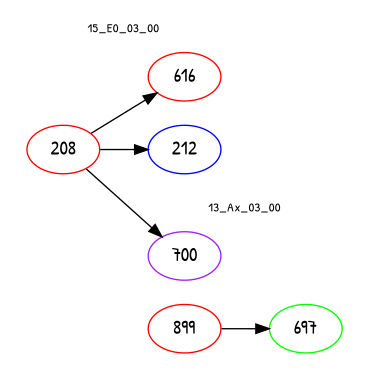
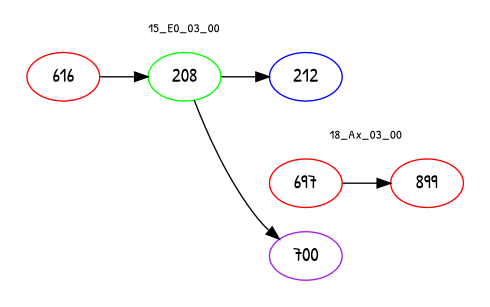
  digraph {
    fontname="Patrick Hand"
    rankdir=LR
    node [color=green fontname="Patrick Hand"]
    edge [color=black fontname="Patrick Hand"]
-   n1 [label=697]
+   n1 [color=red label=697]
    n2 [color=purple label=700]
    n3 [color=red label=899]
-   n4 [color=red label=208]
+   n4 [label=208]
    n5 [color=blue label=212]
    n6 [color=red label=616]
    subgraph cluster_1 {
      color=white
      fontsize=10
-     label="13_Ax_03_00"
+     label="18_Ax_03_00"
      n1
      n2
      n3
    }
    subgraph cluster_2 {
      color=white
      fontsize=10
      label="15_E0_03_00"
      n4
      n5
      n6
    }
-   n3 -> n1
+   n1 -> n3
    n4 -> n2
    n4 -> n5
-   n4 -> n6
+   n6 -> n4
  }
